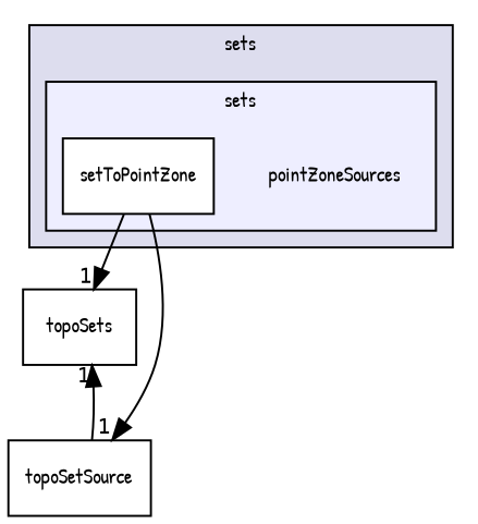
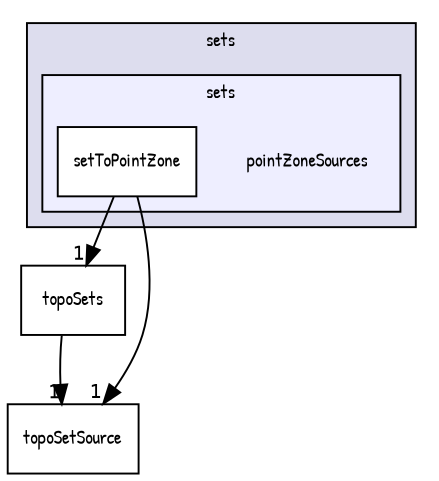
  digraph {
    compound=true
    fontname="Patrick Hand"
    node [fontname="Patrick Hand" fontsize=10 shape=box]
    edge [fontname="Patrick Hand" headlabel=1 labeldistance=1.5 labelfontname=Helvetica labelfontsize=10]
    n1 [label=pointZoneSources shape=plaintext]
    n2 [color=black fillcolor=white label=setToPointZone style=filled]
    n3 [label=topoSets]
    n4 [label=topoSetSource]
    subgraph cluster_1 {
      bgcolor="#ddddee"
      fontsize=10
      label=sets
      pencolor=black
      subgraph cluster_2 {
        bgcolor="#eeeeff"
        fontsize=10
        label=sets
        pencolor=black
        n1
        n2
      }
    }
    n2 -> n3
    n2 -> n4
-   n4 -> n3
+   n3 -> n4
  }
